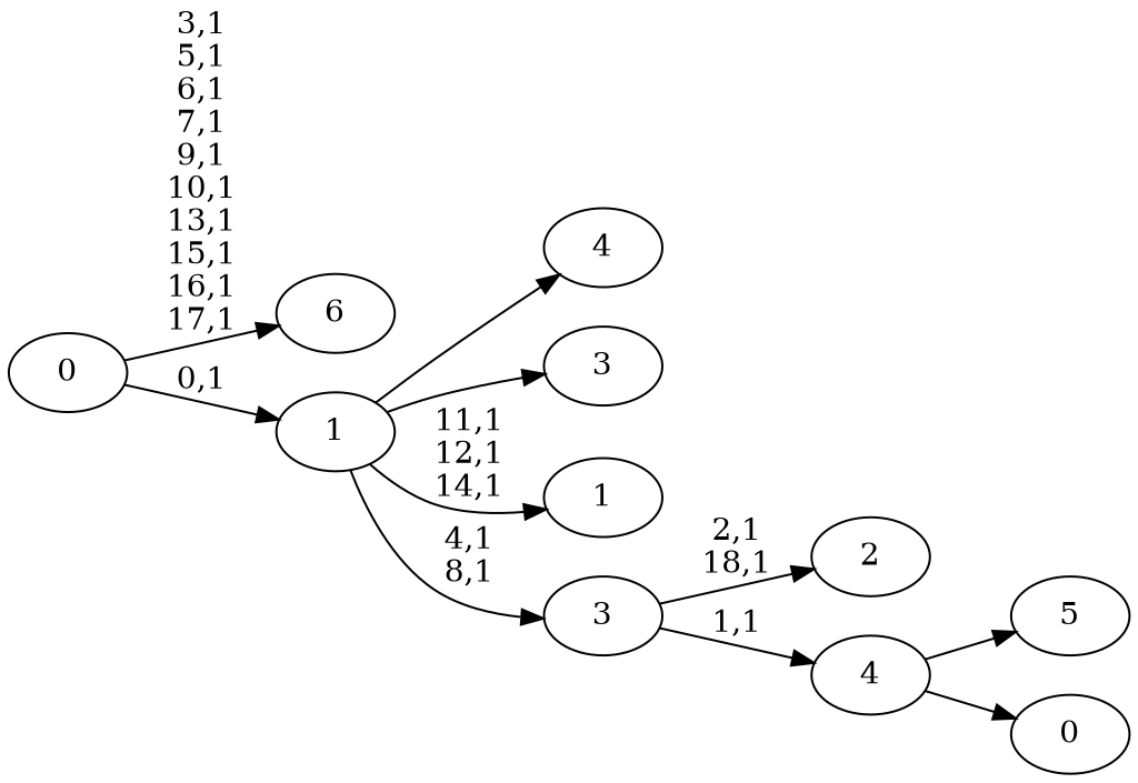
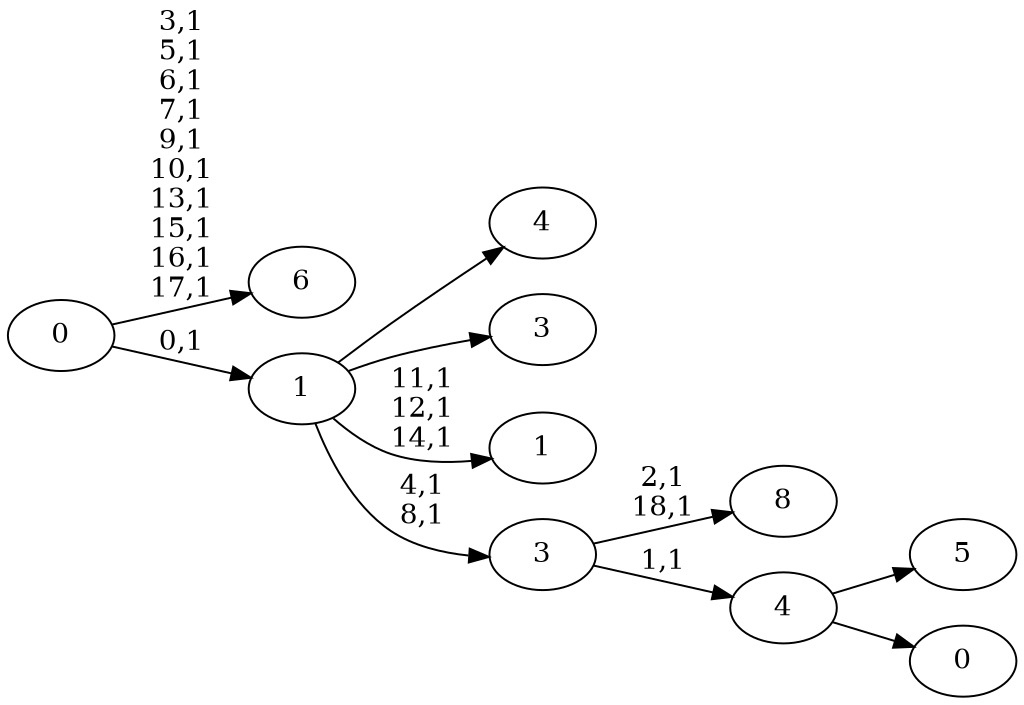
  digraph {
    rankdir=LR
    n1 [label=6]
    n2 [label=5]
    n3 [label=4]
    n4 [label=3]
-   n5 [label=2]
+   n5 [label=8]
    n6 [label=1]
    n7 [label=0]
    4
    3
    1
    0
    4 -> n2
    4 -> n7
    3 -> n5 [label="2,1\n18,1"]
    3 -> 4 [label="1,1"]
    1 -> n3
    1 -> n4
    1 -> n6 [label="11,1\n12,1\n14,1"]
    1 -> 3 [label="4,1\n8,1"]
    0 -> n1 [label="3,1\n5,1\n6,1\n7,1\n9,1\n10,1\n13,1\n15,1\n16,1\n17,1"]
    0 -> 1 [label="0,1"]
  }
